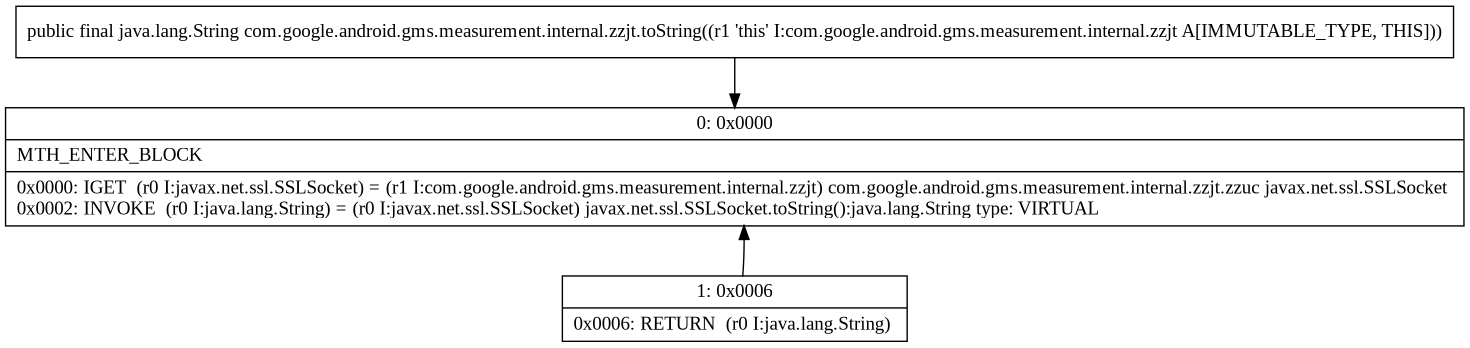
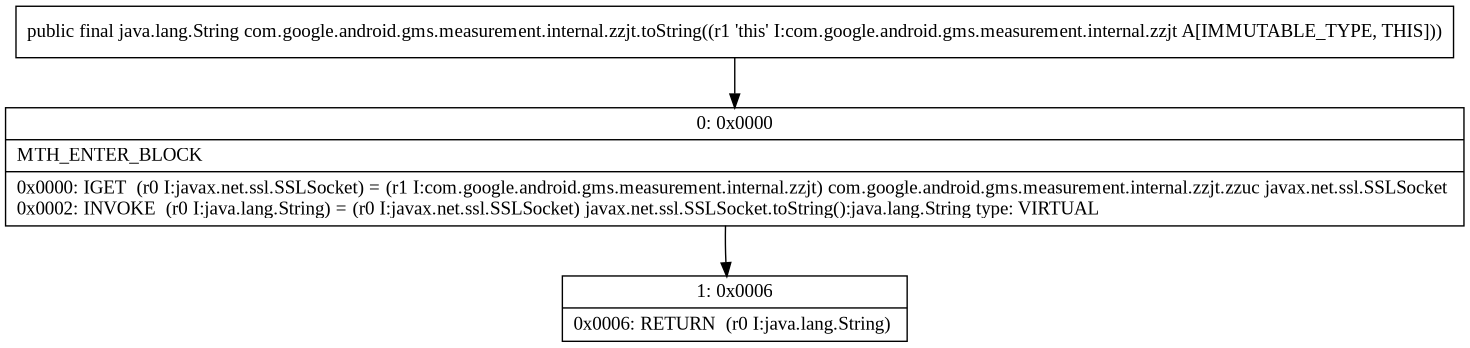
  digraph {
    fontname="Liberation Serif"
    node [shape=record fontname="Liberation Serif"]
    edge [fontname="Liberation Serif"]
    n1 [label="{0\:\ 0x0000|MTH_ENTER_BLOCK\l|0x0000: IGET  (r0 I:javax.net.ssl.SSLSocket) = (r1 I:com.google.android.gms.measurement.internal.zzjt) com.google.android.gms.measurement.internal.zzjt.zzuc javax.net.ssl.SSLSocket \l0x0002: INVOKE  (r0 I:java.lang.String) = (r0 I:javax.net.ssl.SSLSocket) javax.net.ssl.SSLSocket.toString():java.lang.String type: VIRTUAL \l}"]
    n2 [label="{1\:\ 0x0006|0x0006: RETURN  (r0 I:java.lang.String) \l}"]
    n3 [label="{public final java.lang.String com.google.android.gms.measurement.internal.zzjt.toString((r1 'this' I:com.google.android.gms.measurement.internal.zzjt A[IMMUTABLE_TYPE, THIS])) }"]
-   n2 -> n1
+   n1 -> n2
    n3 -> n1
  }
